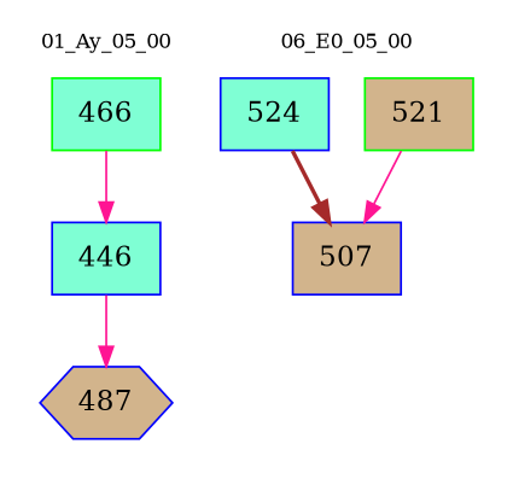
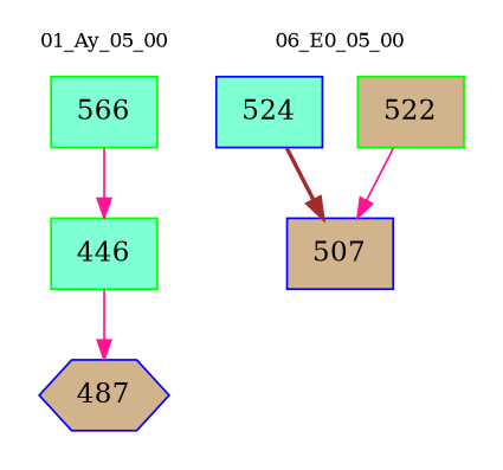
  digraph {
    node [color=blue fillcolor=aquamarine shape=box style=filled]
    edge [color=deeppink style=solid]
-   n1 [color=green label=466]
-   n2 [label=446]
+   n1 [color=green label=566]
+   n2 [color=green label=446]
    n3 [fillcolor=tan label=487 shape=hexagon]
-   n4 [color=green fillcolor=tan label=521]
+   n4 [color=green fillcolor=tan label=522]
    n5 [fillcolor=tan label=507]
    n6 [label=524]
    subgraph cluster_1 {
      color=white
      fontsize=10
      label="01_Ay_05_00"
      n1
      n2
      n3
    }
    subgraph cluster_2 {
      color=white
      fontsize=10
      label="06_E0_05_00"
      n4
      n5
      n6
    }
    n1 -> n2
    n2 -> n3
    n4 -> n5
    n6 -> n5 [color=brown style=bold]
  }
